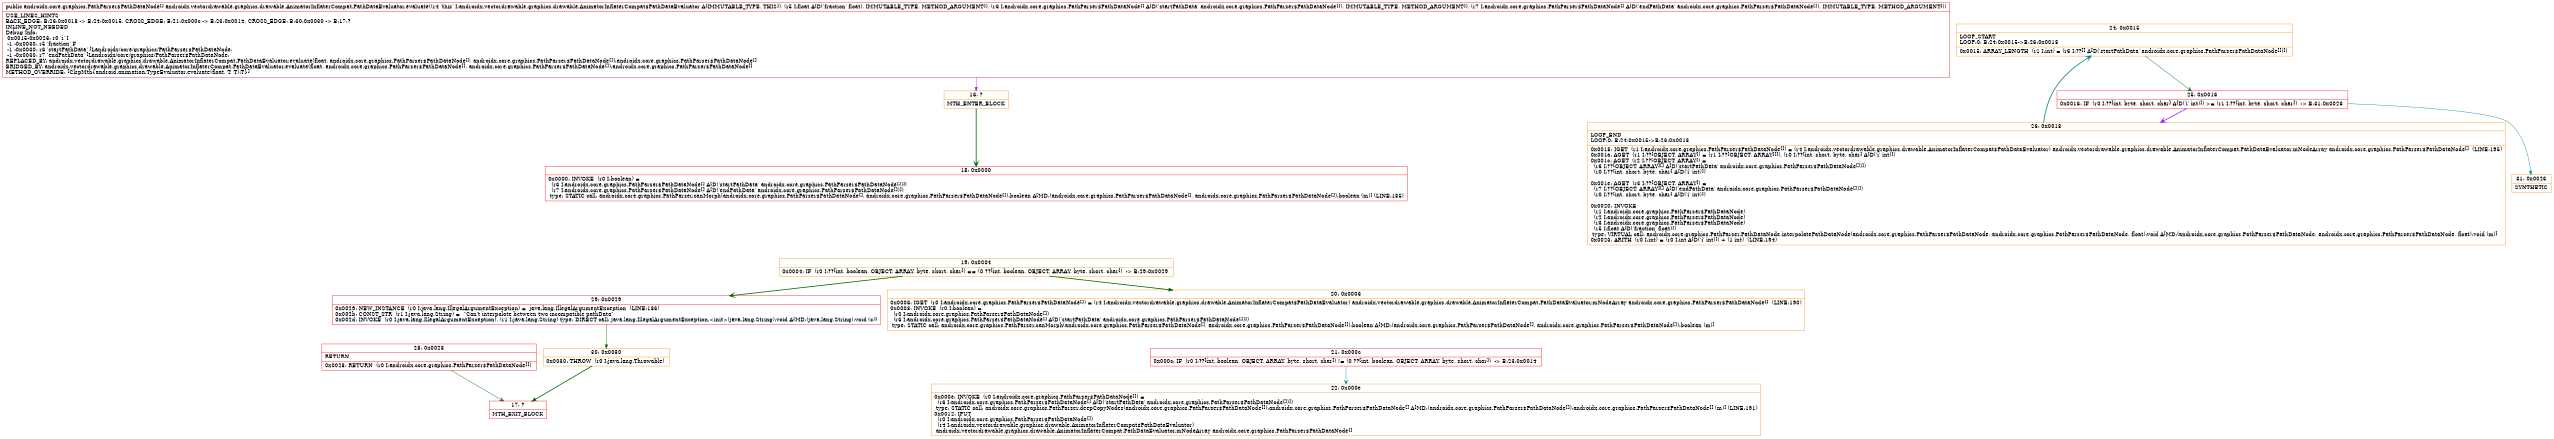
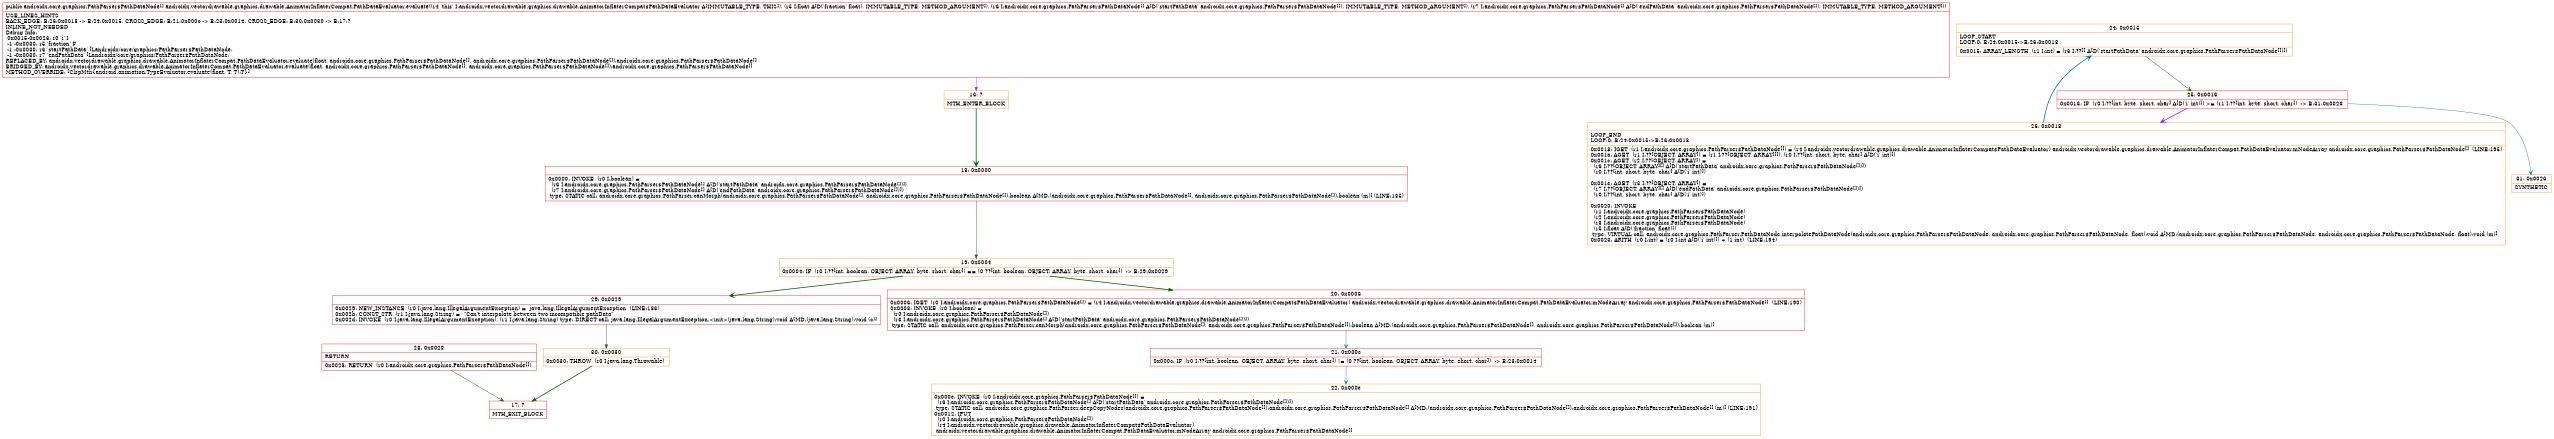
  digraph {
    node [color=red shape=record]
    edge [arrowhead=vee color=darkgreen style=solid]
    n1 [color=darkorange label="{16\:\ ?|MTH_ENTER_BLOCK\l}"]
    n2 [label="{18\:\ 0x0000|0x0000: INVOKE  (r0 I:boolean) = \l  (r6 I:androidx.core.graphics.PathParser$PathDataNode[] A[D('startPathData' androidx.core.graphics.PathParser$PathDataNode[])])\l  (r7 I:androidx.core.graphics.PathParser$PathDataNode[] A[D('endPathData' androidx.core.graphics.PathParser$PathDataNode[])])\l type: STATIC call: androidx.core.graphics.PathParser.canMorph(androidx.core.graphics.PathParser$PathDataNode[], androidx.core.graphics.PathParser$PathDataNode[]):boolean A[MD:(androidx.core.graphics.PathParser$PathDataNode[], androidx.core.graphics.PathParser$PathDataNode[]):boolean (m)] (LINE:185)\l}"]
    n3 [color=darkorange label="{19\:\ 0x0004|0x0004: IF  (r0 I:??[int, boolean, OBJECT, ARRAY, byte, short, char]) == (0 ??[int, boolean, OBJECT, ARRAY, byte, short, char])  \-\> B:29:0x0029 \l}"]
-   n4 [color=darkorange label="{20\:\ 0x0006|0x0006: IGET  (r0 I:androidx.core.graphics.PathParser$PathDataNode[]) = (r4 I:androidx.vectordrawable.graphics.drawable.AnimatorInflaterCompat$PathDataEvaluator) androidx.vectordrawable.graphics.drawable.AnimatorInflaterCompat.PathDataEvaluator.mNodeArray androidx.core.graphics.PathParser$PathDataNode[]  (LINE:190)\l0x0008: INVOKE  (r0 I:boolean) = \l  (r0 I:androidx.core.graphics.PathParser$PathDataNode[])\l  (r6 I:androidx.core.graphics.PathParser$PathDataNode[] A[D('startPathData' androidx.core.graphics.PathParser$PathDataNode[])])\l type: STATIC call: androidx.core.graphics.PathParser.canMorph(androidx.core.graphics.PathParser$PathDataNode[], androidx.core.graphics.PathParser$PathDataNode[]):boolean A[MD:(androidx.core.graphics.PathParser$PathDataNode[], androidx.core.graphics.PathParser$PathDataNode[]):boolean (m)]\l}"]
+   n4 [label="{20\:\ 0x0006|0x0006: IGET  (r0 I:androidx.core.graphics.PathParser$PathDataNode[]) = (r4 I:androidx.vectordrawable.graphics.drawable.AnimatorInflaterCompat$PathDataEvaluator) androidx.vectordrawable.graphics.drawable.AnimatorInflaterCompat.PathDataEvaluator.mNodeArray androidx.core.graphics.PathParser$PathDataNode[]  (LINE:190)\l0x0008: INVOKE  (r0 I:boolean) = \l  (r0 I:androidx.core.graphics.PathParser$PathDataNode[])\l  (r6 I:androidx.core.graphics.PathParser$PathDataNode[] A[D('startPathData' androidx.core.graphics.PathParser$PathDataNode[])])\l type: STATIC call: androidx.core.graphics.PathParser.canMorph(androidx.core.graphics.PathParser$PathDataNode[], androidx.core.graphics.PathParser$PathDataNode[]):boolean A[MD:(androidx.core.graphics.PathParser$PathDataNode[], androidx.core.graphics.PathParser$PathDataNode[]):boolean (m)]\l}"]
    n5 [label="{29\:\ 0x0029|0x0029: NEW_INSTANCE  (r0 I:java.lang.IllegalArgumentException) =  java.lang.IllegalArgumentException  (LINE:186)\l0x002b: CONST_STR  (r1 I:java.lang.String) =  \"Can't interpolate between two incompatible pathData\" \l0x002d: INVOKE  (r0 I:java.lang.IllegalArgumentException), (r1 I:java.lang.String) type: DIRECT call: java.lang.IllegalArgumentException.\<init\>(java.lang.String):void A[MD:(java.lang.String):void (c)]\l}"]
    n6 [label="{21\:\ 0x000c|0x000c: IF  (r0 I:??[int, boolean, OBJECT, ARRAY, byte, short, char]) != (0 ??[int, boolean, OBJECT, ARRAY, byte, short, char])  \-\> B:23:0x0014 \l}"]
    n7 [color=darkorange label="{30\:\ 0x0030|0x0030: THROW  (r0 I:java.lang.Throwable) \l}"]
    n8 [color=darkorange label="{22\:\ 0x000e|0x000e: INVOKE  (r0 I:androidx.core.graphics.PathParser$PathDataNode[]) = \l  (r6 I:androidx.core.graphics.PathParser$PathDataNode[] A[D('startPathData' androidx.core.graphics.PathParser$PathDataNode[])])\l type: STATIC call: androidx.core.graphics.PathParser.deepCopyNodes(androidx.core.graphics.PathParser$PathDataNode[]):androidx.core.graphics.PathParser$PathDataNode[] A[MD:(androidx.core.graphics.PathParser$PathDataNode[]):androidx.core.graphics.PathParser$PathDataNode[] (m)] (LINE:191)\l0x0012: IPUT  \l  (r0 I:androidx.core.graphics.PathParser$PathDataNode[])\l  (r4 I:androidx.vectordrawable.graphics.drawable.AnimatorInflaterCompat$PathDataEvaluator)\l androidx.vectordrawable.graphics.drawable.AnimatorInflaterCompat.PathDataEvaluator.mNodeArray androidx.core.graphics.PathParser$PathDataNode[] \l}"]
    n9 [color=darkorange label="{24\:\ 0x0015|LOOP_START\lLOOP:0: B:24:0x0015\-\>B:26:0x0018\l|0x0015: ARRAY_LENGTH  (r1 I:int) = (r6 I:??[] A[D('startPathData' androidx.core.graphics.PathParser$PathDataNode[])]) \l}"]
    n10 [label="{25\:\ 0x0016|0x0016: IF  (r0 I:??[int, byte, short, char] A[D('i' int)]) \>= (r1 I:??[int, byte, short, char])  \-\> B:31:0x0026 \l}"]
    n11 [color=darkorange label="{26\:\ 0x0018|LOOP_END\lLOOP:0: B:24:0x0015\-\>B:26:0x0018\l|0x0018: IGET  (r1 I:androidx.core.graphics.PathParser$PathDataNode[]) = (r4 I:androidx.vectordrawable.graphics.drawable.AnimatorInflaterCompat$PathDataEvaluator) androidx.vectordrawable.graphics.drawable.AnimatorInflaterCompat.PathDataEvaluator.mNodeArray androidx.core.graphics.PathParser$PathDataNode[]  (LINE:195)\l0x001a: AGET  (r1 I:??[OBJECT, ARRAY]) = (r1 I:??[OBJECT, ARRAY][]), (r0 I:??[int, short, byte, char] A[D('i' int)]) \l0x001c: AGET  (r2 I:??[OBJECT, ARRAY]) = \l  (r6 I:??[OBJECT, ARRAY][] A[D('startPathData' androidx.core.graphics.PathParser$PathDataNode[])])\l  (r0 I:??[int, short, byte, char] A[D('i' int)])\l \l0x001e: AGET  (r3 I:??[OBJECT, ARRAY]) = \l  (r7 I:??[OBJECT, ARRAY][] A[D('endPathData' androidx.core.graphics.PathParser$PathDataNode[])])\l  (r0 I:??[int, short, byte, char] A[D('i' int)])\l \l0x0020: INVOKE  \l  (r1 I:androidx.core.graphics.PathParser$PathDataNode)\l  (r2 I:androidx.core.graphics.PathParser$PathDataNode)\l  (r3 I:androidx.core.graphics.PathParser$PathDataNode)\l  (r5 I:float A[D('fraction' float)])\l type: VIRTUAL call: androidx.core.graphics.PathParser.PathDataNode.interpolatePathDataNode(androidx.core.graphics.PathParser$PathDataNode, androidx.core.graphics.PathParser$PathDataNode, float):void A[MD:(androidx.core.graphics.PathParser$PathDataNode, androidx.core.graphics.PathParser$PathDataNode, float):void (m)]\l0x0023: ARITH  (r0 I:int) = (r0 I:int A[D('i' int)]) + (1 int)  (LINE:194)\l}"]
    n12 [color=darkorange label="{31\:\ 0x0026|SYNTHETIC\l}"]
    n13 [label="{28\:\ 0x0028|RETURN\l|0x0028: RETURN  (r0 I:androidx.core.graphics.PathParser$PathDataNode[]) \l}"]
    n14 [label="{17\:\ ?|MTH_EXIT_BLOCK\l}"]
    n15 [label="{public androidx.core.graphics.PathParser$PathDataNode[] androidx.vectordrawable.graphics.drawable.AnimatorInflaterCompat.PathDataEvaluator.evaluate((r4 'this' I:androidx.vectordrawable.graphics.drawable.AnimatorInflaterCompat$PathDataEvaluator A[IMMUTABLE_TYPE, THIS]), (r5 I:float A[D('fraction' float), IMMUTABLE_TYPE, METHOD_ARGUMENT]), (r6 I:androidx.core.graphics.PathParser$PathDataNode[] A[D('startPathData' androidx.core.graphics.PathParser$PathDataNode[]), IMMUTABLE_TYPE, METHOD_ARGUMENT]), (r7 I:androidx.core.graphics.PathParser$PathDataNode[] A[D('endPathData' androidx.core.graphics.PathParser$PathDataNode[]), IMMUTABLE_TYPE, METHOD_ARGUMENT]))  | USE_LINES_HINTS\lBACK_EDGE: B:26:0x0018 \-\> B:24:0x0015, CROSS_EDGE: B:21:0x000c \-\> B:23:0x0014, CROSS_EDGE: B:30:0x0030 \-\> B:17:?\lINLINE_NOT_NEEDED\lDebug Info:\l  0x0015\-0x0026: r0 'i' I\l  \-1 \-0x0030: r5 'fraction' F\l  \-1 \-0x0030: r6 'startPathData' [Landroidx\/core\/graphics\/PathParser$PathDataNode;\l  \-1 \-0x0030: r7 'endPathData' [Landroidx\/core\/graphics\/PathParser$PathDataNode;\lREPLACED_BY: androidx.vectordrawable.graphics.drawable.AnimatorInflaterCompat.PathDataEvaluator.evaluate(float, androidx.core.graphics.PathParser$PathDataNode[], androidx.core.graphics.PathParser$PathDataNode[]):androidx.core.graphics.PathParser$PathDataNode[]\lBRIDGED_BY: androidx.vectordrawable.graphics.drawable.AnimatorInflaterCompat.PathDataEvaluator.evaluate(float, androidx.core.graphics.PathParser$PathDataNode[], androidx.core.graphics.PathParser$PathDataNode[]):androidx.core.graphics.PathParser$PathDataNode[]\lMETHOD_OVERRIDE: [ClspMth\{android.animation.TypeEvaluator.evaluate(float, T, T):T\}]\l}"]
    n1 -> n2 [style=bold]
+   n2 -> n3 [arrowhead=normal]
    n3 -> n4 [arrowhead=normal style=bold]
    n3 -> n5 [style=bold]
+   n4 -> n6 [color=teal]
    n5 -> n7 [arrowhead=normal]
    n6 -> n8 [color=teal]
    n7 -> n14 [arrowhead=normal style=bold]
    n9 -> n10
    n10 -> n11 [color=purple style=bold]
-   n10 -> n12 [arrowhead=normal color=teal]
+   n10 -> n12 [color=teal]
    n11 -> n9 [color=teal style=bold]
    n13 -> n14
    n15 -> n1 [arrowhead=normal color=purple]
  }
